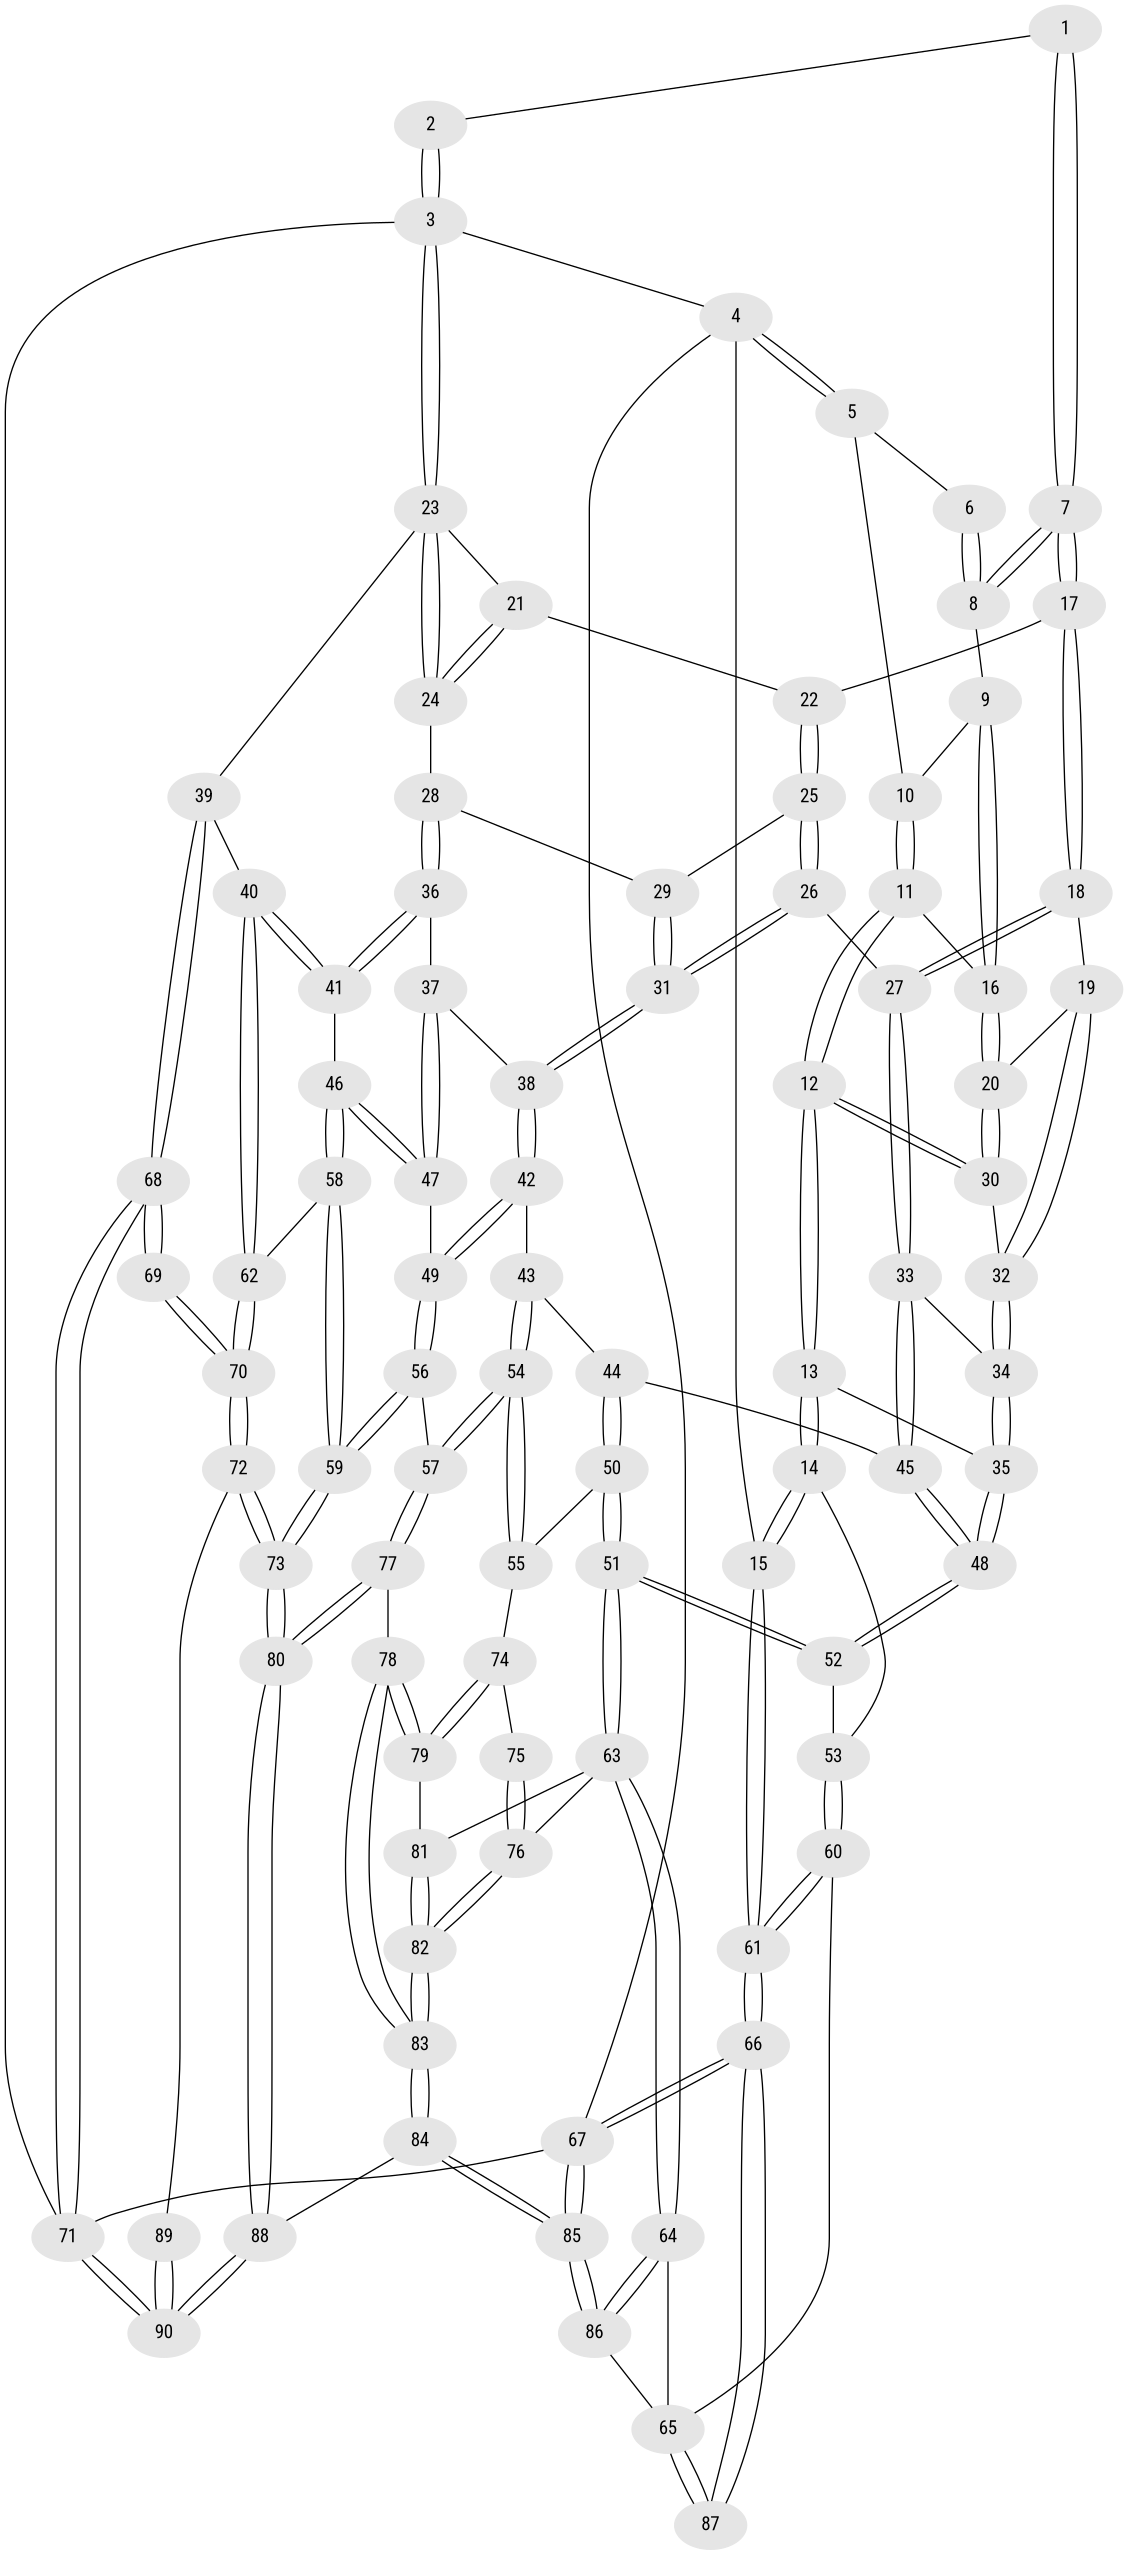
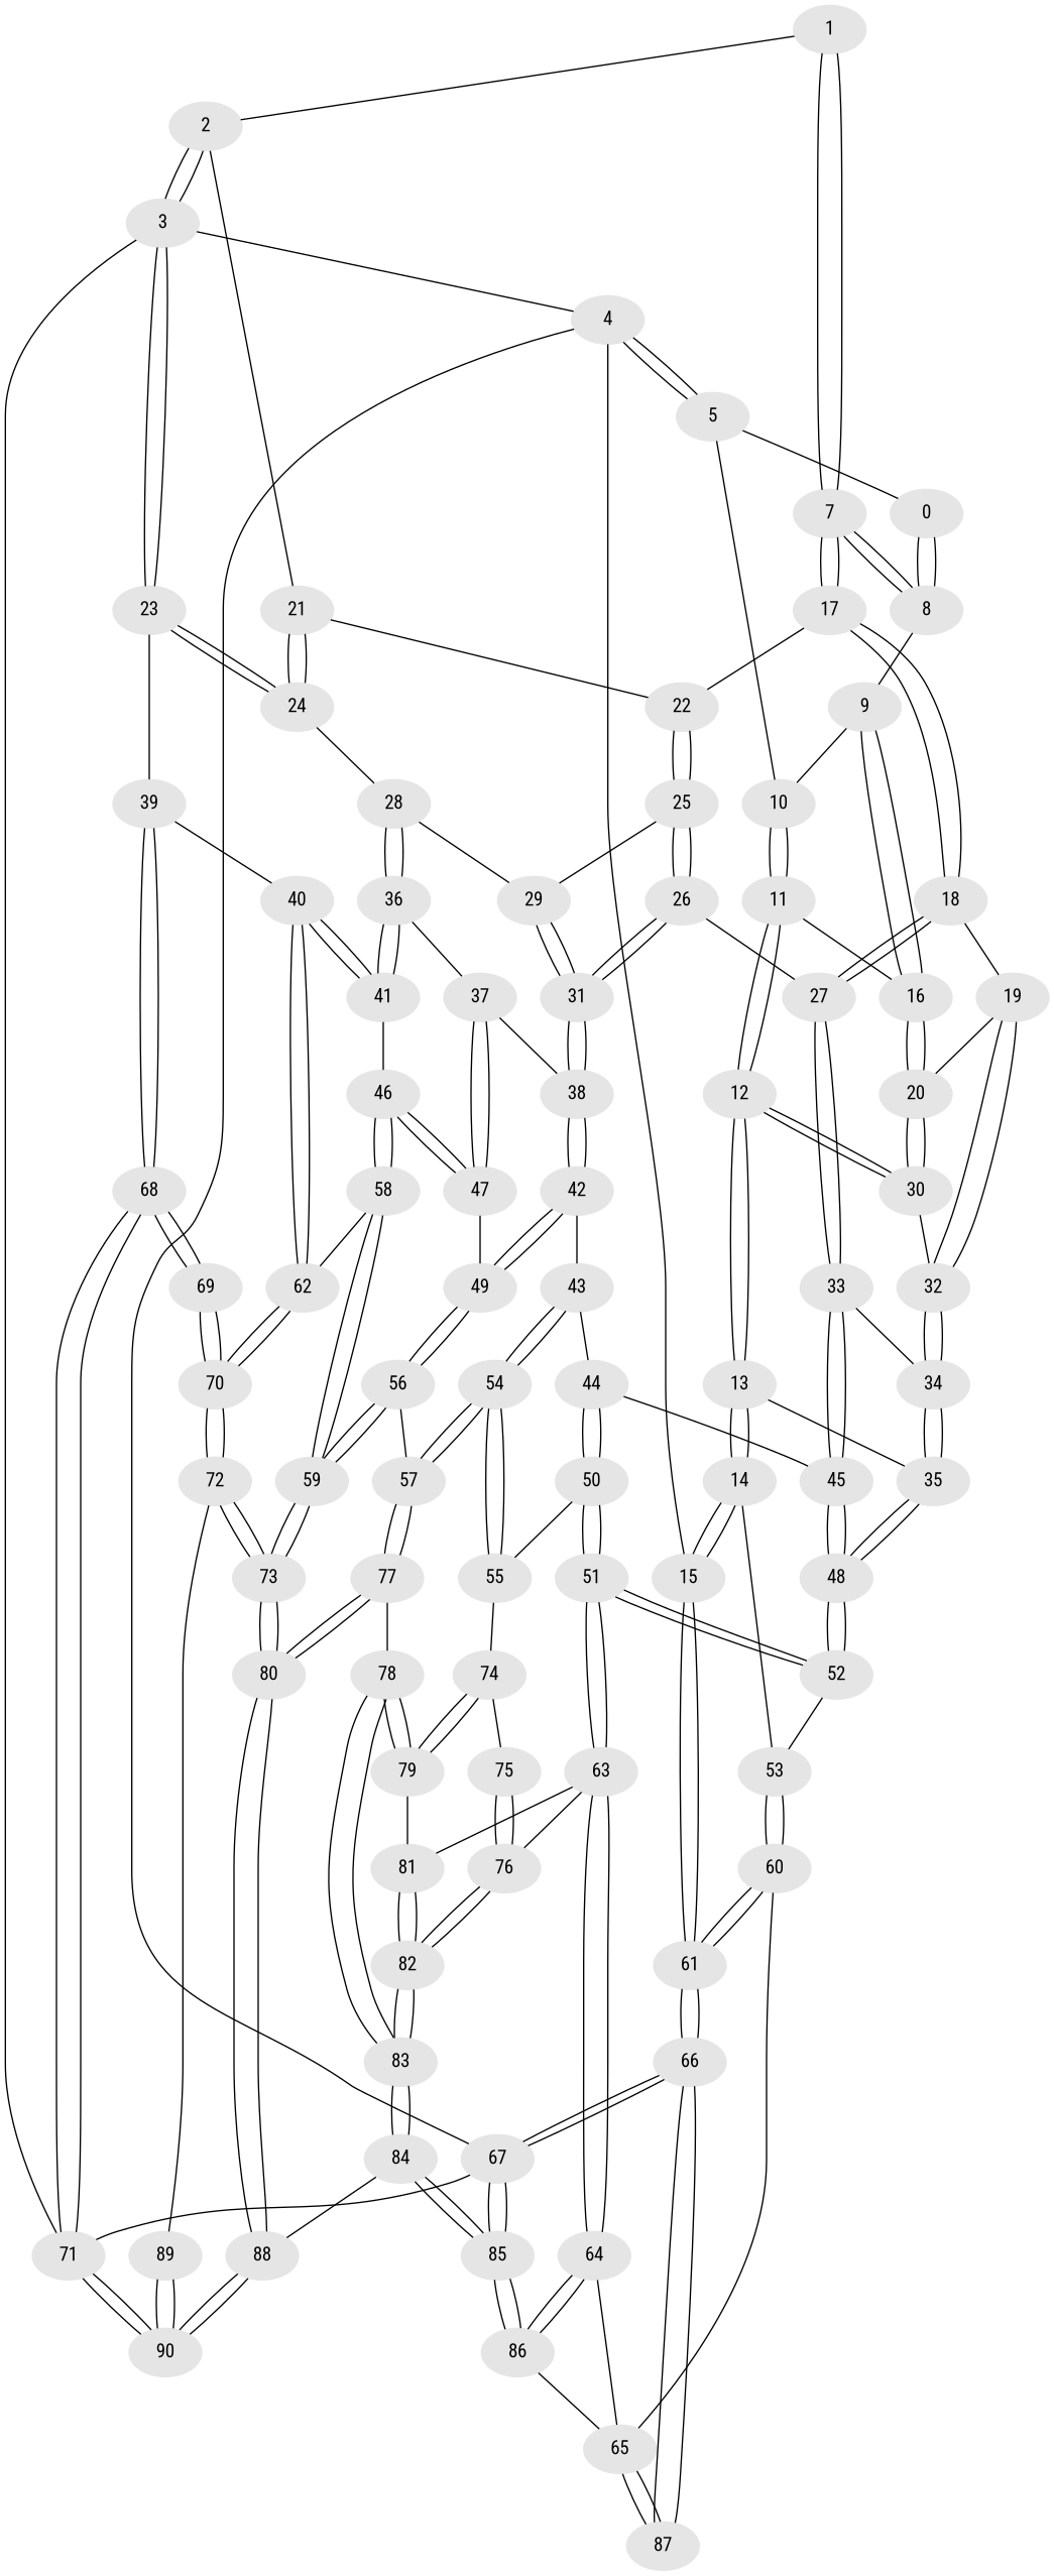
  graph {
    fontname="Roboto Condensed"
    node [color=gray90 fontname="Roboto Condensed" style=filled]
    edge [fontname="Roboto Condensed"]
    1
    2
    7
    3
    21
    8
    17
    4
    23
    71
    22
    24
    5
    15
    67
    39
    90
-   6
+   6 [label=0]
    10
    61
    85
    11
    9
    18
    16
    20
    12
    13
    30
    14
    35
    32
    53
    48
    60
    66
    19
    27
    25
    33
    34
    28
    26
    29
    40
    68
    36
    31
    38
    45
    37
    41
    42
    52
    47
    46
    49
    43
    62
    69
    70
    58
    44
    54
    56
    50
    55
    57
    51
    59
    63
    74
    64
    76
    81
    65
    77
    75
    79
    73
    80
    78
    87
    72
    86
    82
    89
    88
    83
    84
    1 -- 2
    1 -- 7
    1 -- 7
    2 -- 3
    2 -- 3
-   23 -- 21
+   2 -- 21
    7 -- 8
    7 -- 8
    7 -- 17
    7 -- 17
    3 -- 4
    3 -- 23
    3 -- 23
    3 -- 71
    21 -- 22
    21 -- 24
    21 -- 24
    8 -- 9
    17 -- 22
    17 -- 18
    17 -- 18
    4 -- 5
    4 -- 5
    4 -- 15
    4 -- 67
    23 -- 24
    23 -- 24
    23 -- 39
    71 -- 90
    71 -- 90
    22 -- 25
    22 -- 25
    24 -- 28
    5 -- 6
    5 -- 10
    15 -- 61
    15 -- 61
    67 -- 71
    67 -- 85
    67 -- 85
    39 -- 40
    39 -- 68
    39 -- 68
    6 -- 8
    6 -- 8
    10 -- 11
    10 -- 11
    61 -- 66
    61 -- 66
    85 -- 86
    85 -- 86
    11 -- 16
    11 -- 12
    11 -- 12
    9 -- 10
    9 -- 16
    9 -- 16
    18 -- 19
    18 -- 27
    18 -- 27
    16 -- 20
    16 -- 20
    20 -- 30
    20 -- 30
    12 -- 13
    12 -- 13
    12 -- 30
    12 -- 30
    13 -- 14
    13 -- 14
    13 -- 35
    30 -- 32
    14 -- 15
    14 -- 15
    14 -- 53
    35 -- 48
    35 -- 48
    32 -- 34
    32 -- 34
    53 -- 60
    53 -- 60
    48 -- 52
    48 -- 52
    60 -- 61
    60 -- 61
    60 -- 65
    66 -- 67
    66 -- 67
    66 -- 87
    66 -- 87
    19 -- 20
    19 -- 32
    19 -- 32
    27 -- 33
    27 -- 33
    25 -- 26
    25 -- 26
    25 -- 29
    33 -- 34
    33 -- 45
    33 -- 45
    34 -- 35
    34 -- 35
    28 -- 29
    28 -- 36
    28 -- 36
    26 -- 27
    26 -- 31
    26 -- 31
    29 -- 31
    29 -- 31
    40 -- 41
    40 -- 41
    40 -- 62
    40 -- 62
    68 -- 71
    68 -- 71
    68 -- 69
    68 -- 69
    36 -- 37
    36 -- 41
    36 -- 41
    31 -- 38
    31 -- 38
    38 -- 42
    38 -- 42
    45 -- 48
    45 -- 48
    37 -- 38
    37 -- 47
    37 -- 47
    41 -- 46
    42 -- 49
    42 -- 49
    42 -- 43
    52 -- 53
    47 -- 49
    46 -- 47
    46 -- 47
    46 -- 58
    46 -- 58
    49 -- 56
    49 -- 56
    43 -- 44
    43 -- 54
    43 -- 54
    62 -- 70
    62 -- 70
    69 -- 70
    69 -- 70
    70 -- 72
    70 -- 72
    58 -- 62
    58 -- 59
    58 -- 59
    44 -- 45
    44 -- 50
    44 -- 50
    54 -- 55
    54 -- 55
    54 -- 57
    54 -- 57
    56 -- 57
    56 -- 59
    56 -- 59
    50 -- 55
    50 -- 51
    50 -- 51
    55 -- 74
    57 -- 77
    57 -- 77
    51 -- 52
    51 -- 52
    51 -- 63
    51 -- 63
    59 -- 73
    59 -- 73
    63 -- 64
    63 -- 64
    63 -- 76
    63 -- 81
    74 -- 75
    74 -- 79
    74 -- 79
    64 -- 65
    64 -- 86
    64 -- 86
    76 -- 82
    76 -- 82
    81 -- 82
    81 -- 82
    65 -- 87
    65 -- 87
    77 -- 80
    77 -- 80
    77 -- 78
    75 -- 76
    75 -- 76
    79 -- 81
    73 -- 80
    73 -- 80
    80 -- 88
    80 -- 88
    78 -- 79
    78 -- 79
    78 -- 83
    78 -- 83
    72 -- 73
    72 -- 73
    72 -- 89
    86 -- 65
    82 -- 83
    82 -- 83
    89 -- 90
    89 -- 90
    88 -- 90
    88 -- 90
    83 -- 84
    83 -- 84
    84 -- 85
    84 -- 85
    84 -- 88
  }
